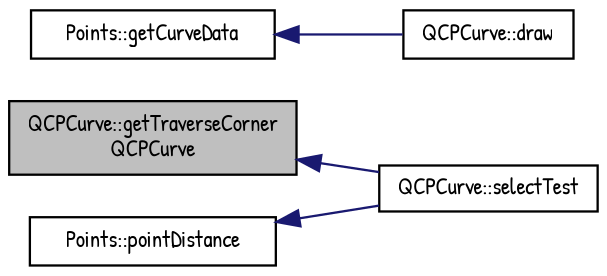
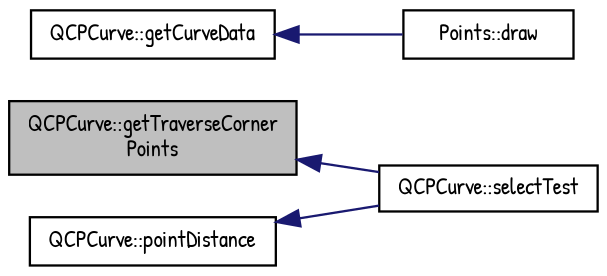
  digraph {
    fontname="Patrick Hand"
    rankdir=LR
    node [color=black fillcolor=white fontname="Patrick Hand" fontsize=10 shape=record style=filled]
    edge [color=midnightblue dir=back fontname="Patrick Hand" fontsize=10 labelfontname=Helvetica labelfontsize=10 style=solid]
-   n1 [fillcolor=grey75 fontcolor=black height=0.2 label="QCPCurve::getTraverseCorner\lQCPCurve" width=0.4]
+   n1 [fillcolor=grey75 fontcolor=black height=0.2 label="QCPCurve::getTraverseCorner\lPoints" width=0.4]
    n2 [height=0.2 label="QCPCurve::selectTest" width=0.4]
-   n3 [height=0.2 label="Points::getCurveData" width=0.4]
-   n4 [height=0.2 label="QCPCurve::draw" width=0.4]
-   n5 [height=0.2 label="Points::pointDistance" width=0.4]
+   n3 [height=0.2 label="QCPCurve::getCurveData" width=0.4]
+   n4 [height=0.2 label="Points::draw" width=0.4]
+   n5 [height=0.2 label="QCPCurve::pointDistance" width=0.4]
    n1 -> n2
    n3 -> n4
    n5 -> n2
  }
